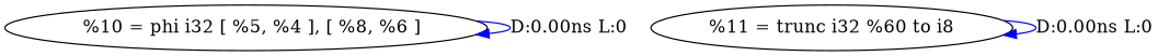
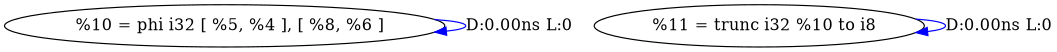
  digraph {
    edge [color=blue]
    n1 [label="  %10 = phi i32 [ %5, %4 ], [ %8, %6 ]"]
-   n2 [label="%11 = trunc i32 %60 to i8"]
+   n2 [label="  %11 = trunc i32 %10 to i8"]
    n1 -> n1 [label="D:0.00ns L:0"]
    n2 -> n2 [label="D:0.00ns L:0"]
  }
